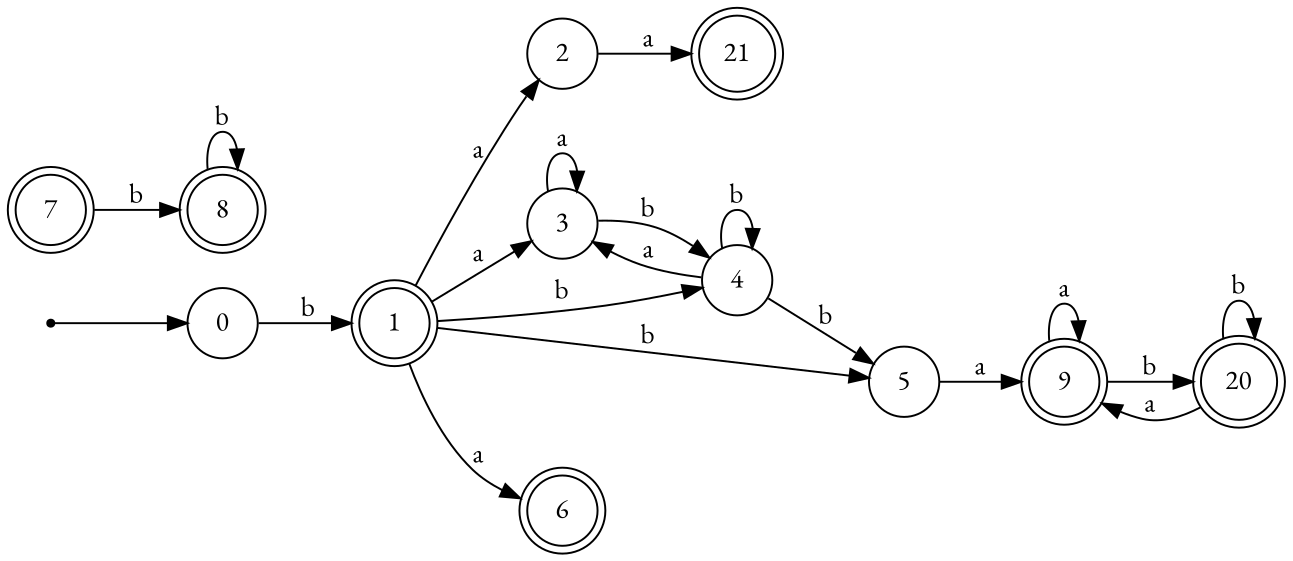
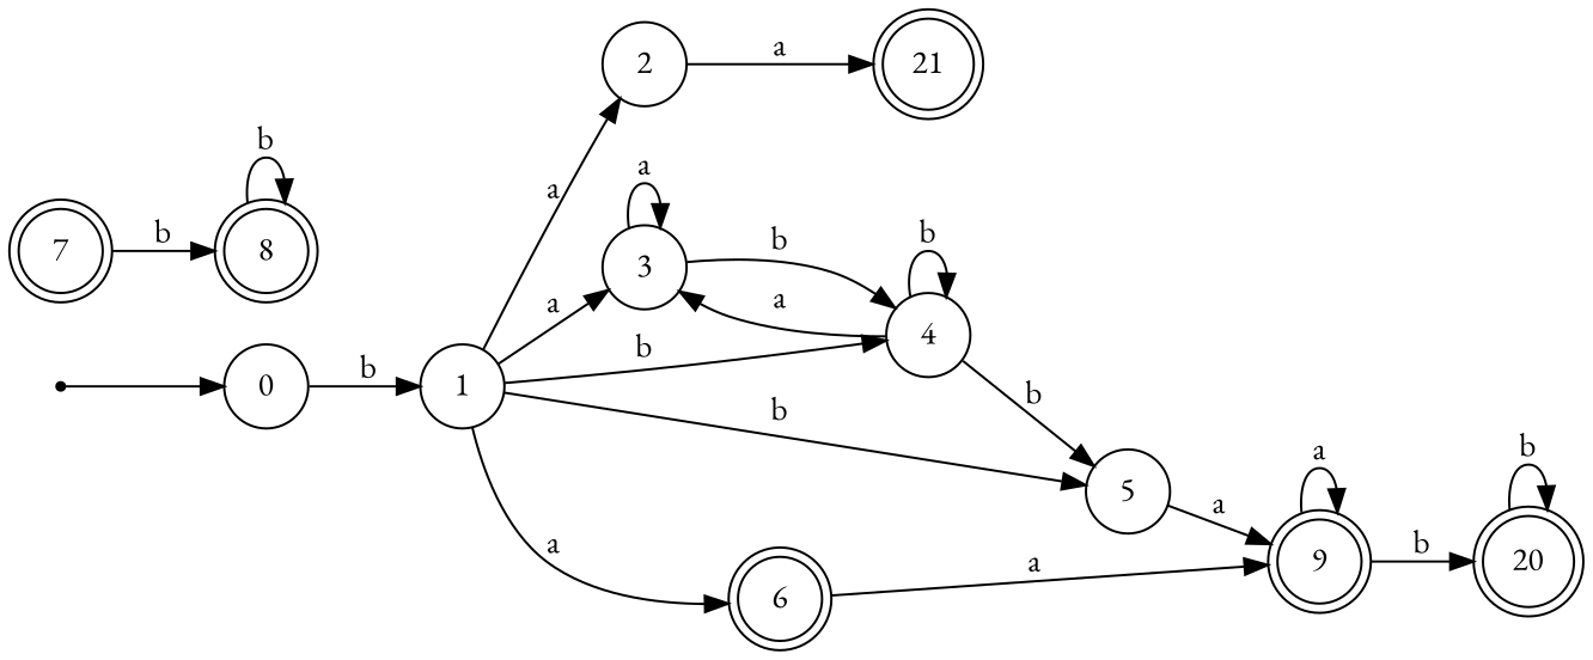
  digraph {
    fontname="EB Garamond"
    rankdir=LR
    node [fontname="EB Garamond" shape=circle]
    edge [fontname="EB Garamond"]
    dummy0 [shape=point]
    0
-   1 [shape=doublecircle]
+   1
    2
    3
    4
    5
    6 [shape=doublecircle]
    n9 [label=21 shape=doublecircle]
    9 [shape=doublecircle]
    7 [shape=doublecircle]
    8 [shape=doublecircle]
    n13 [label=20 shape=doublecircle]
    dummy0 -> 0
    0 -> 1 [label=b]
    1 -> 2 [label=a]
    1 -> 3 [label=a]
    1 -> 4 [label=b]
    1 -> 5 [label=b]
    1 -> 6 [label=a]
    2 -> n9 [label=a]
    3 -> 3 [label=a]
    3 -> 4 [label=b]
    4 -> 3 [label=a]
    4 -> 4 [label=b]
    4 -> 5 [label=b]
    5 -> 9 [label=a]
    9 -> 9 [label=a]
    9 -> n13 [label=b]
    7 -> 8 [label=b]
    8 -> 8 [label=b]
-   n13 -> 9 [label=a]
+   6 -> 9 [label=a]
    n13 -> n13 [label=b]
  }
